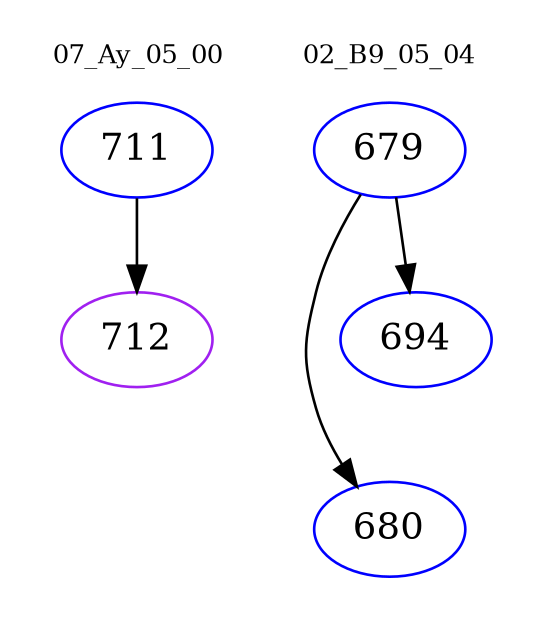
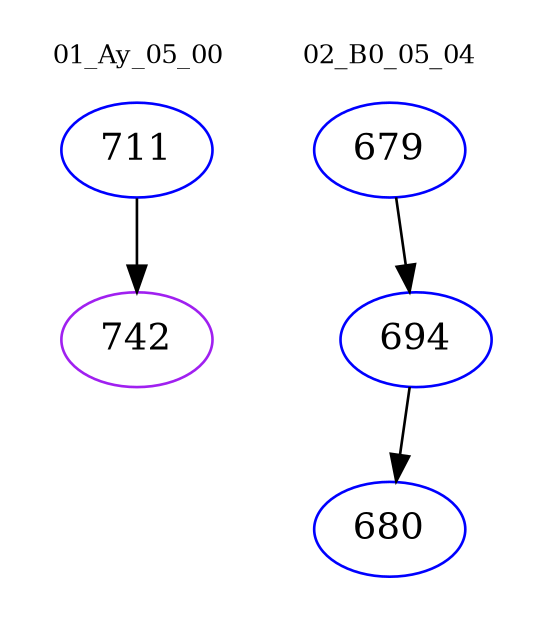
  digraph {
    node [color=blue]
    edge [color=black]
    n1 [label=711]
-   n2 [color=purple label=712]
+   n2 [color=purple label=742]
    n3 [label=679]
    n4 [label=680]
    n5 [label=694]
    subgraph cluster_1 {
      color=white
      fontsize=10
-     label="07_Ay_05_00"
+     label="01_Ay_05_00"
      n1
      n2
    }
    subgraph cluster_2 {
      color=white
      fontsize=10
-     label="02_B9_05_04"
+     label="02_B0_05_04"
      n3
      n4
      n5
    }
    n1 -> n2
-   n3 -> n4
+   n5 -> n4
    n3 -> n5
  }
